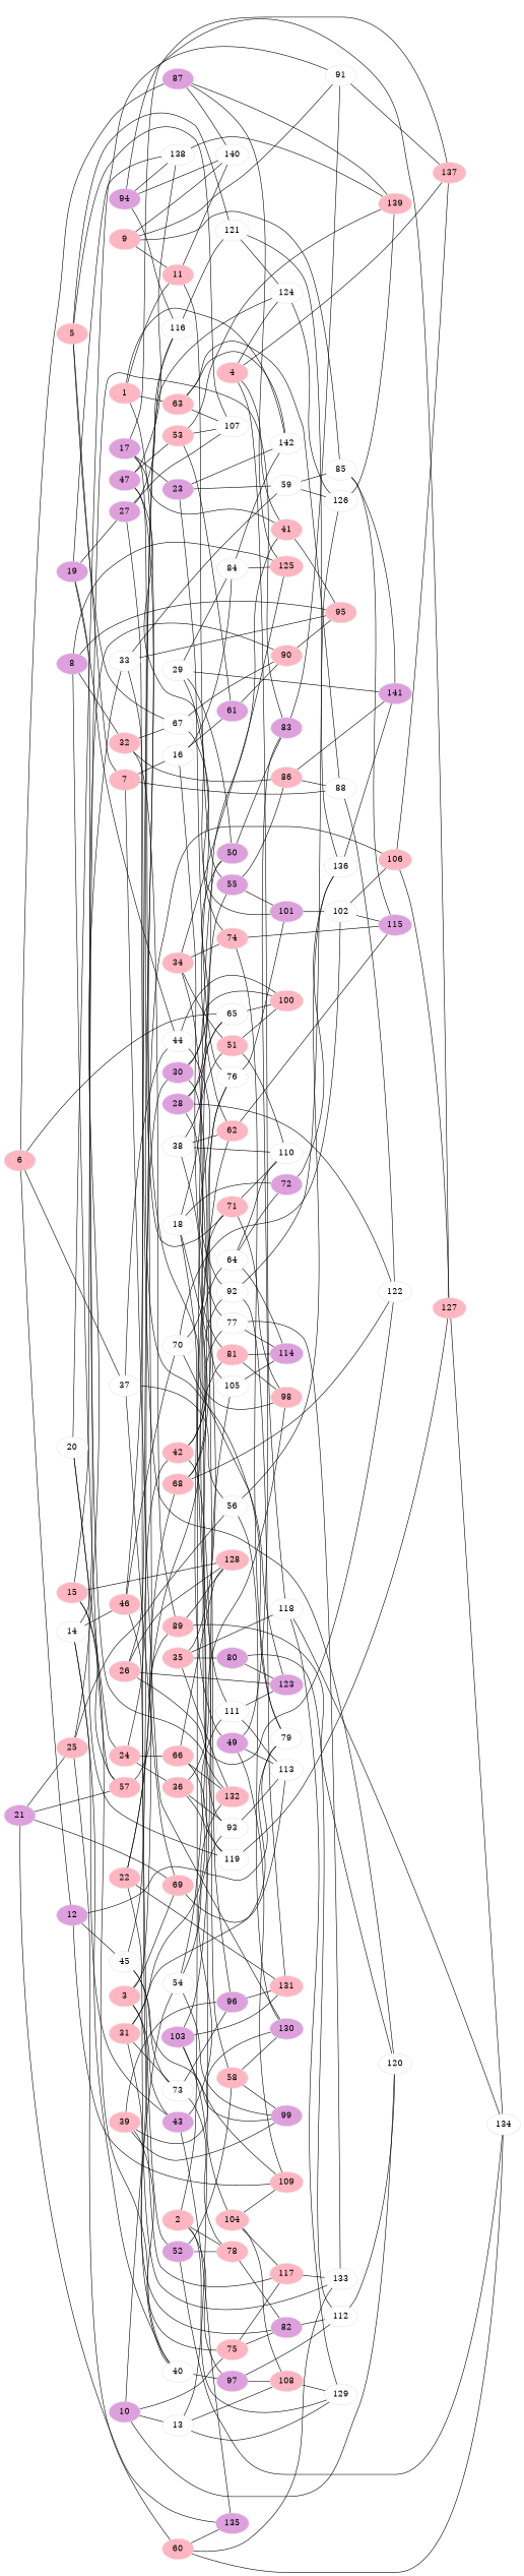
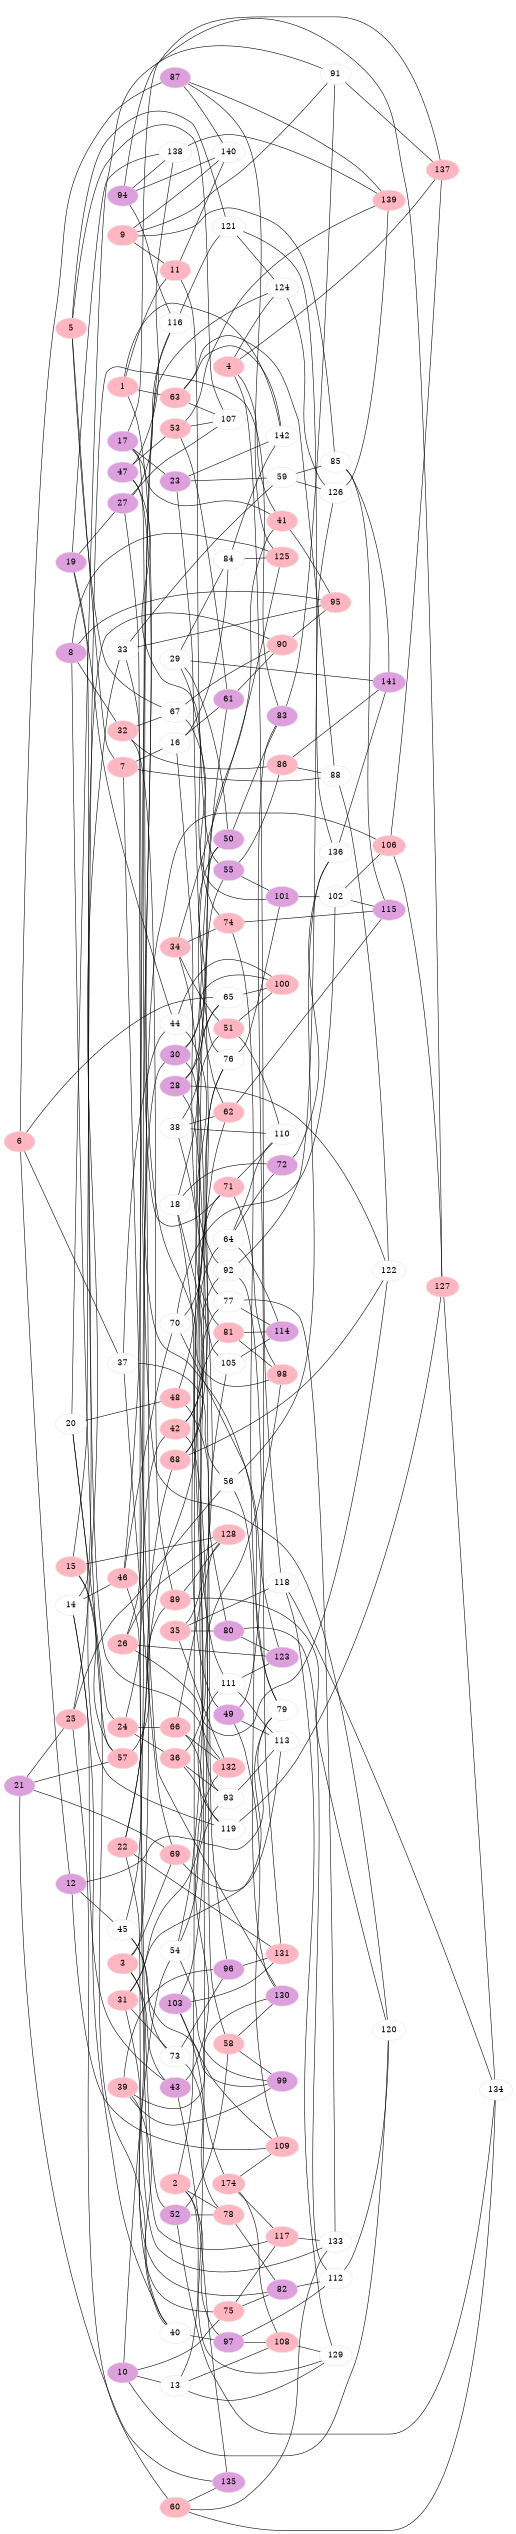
  graph {
    rankdir=LR
    node [color=gray90 fillcolor=lightpink style=filled]
    1
    11
    63
    98
    142 [fillcolor=white]
    140 [fillcolor=white]
    55 [fillcolor=plum]
    107 [fillcolor=white]
    88 [fillcolor=white]
    50 [fillcolor=plum]
    2
    78
    97 [fillcolor=plum]
    129 [fillcolor=white]
    83 [fillcolor=plum]
    82 [fillcolor=plum]
    108
    112 [fillcolor=white]
    43 [fillcolor=plum]
    3
    69
    124 [fillcolor=white]
    135 [fillcolor=plum]
    93 [fillcolor=white]
    113 [fillcolor=white]
    126 [fillcolor=white]
    4
    41
    118 [fillcolor=white]
    137
    95
    134 [fillcolor=white]
    5
    7
    67 [fillcolor=white]
    121 [fillcolor=white]
    16 [fillcolor=white]
    130 [fillcolor=plum]
    90
    74
    136 [fillcolor=white]
    12 [fillcolor=plum]
    6
    37 [fillcolor=white]
    65 [fillcolor=white]
    87 [fillcolor=plum]
    45 [fillcolor=white]
    79 [fillcolor=white]
    109
    44 [fillcolor=white]
    56 [fillcolor=white]
    100
    125
    139
    61 [fillcolor=plum]
    77 [fillcolor=white]
    84 [fillcolor=white]
    122 [fillcolor=white]
    8 [fillcolor=plum]
    32
    57
    86
    89
    9
    85 [fillcolor=white]
    91 [fillcolor=white]
    141 [fillcolor=plum]
    115 [fillcolor=plum]
    10 [fillcolor=plum]
    13 [fillcolor=white]
    54 [fillcolor=white]
    75
    120 [fillcolor=white]
    132
    62
    99 [fillcolor=plum]
    117
    101 [fillcolor=plum]
    73 [fillcolor=white]
    106
    14 [fillcolor=white]
    40 [fillcolor=white]
    46
    116 [fillcolor=white]
    70 [fillcolor=white]
    15
    128
    133 [fillcolor=white]
    114 [fillcolor=plum]
    17 [fillcolor=plum]
    23 [fillcolor=plum]
    71
    59 [fillcolor=white]
    76 [fillcolor=white]
    110 [fillcolor=white]
    18 [fillcolor=white]
    49 [fillcolor=plum]
    51
    72 [fillcolor=plum]
    105 [fillcolor=white]
    19 [fillcolor=plum]
    27 [fillcolor=plum]
    138 [fillcolor=white]
    92 [fillcolor=white]
    20 [fillcolor=white]
    24
+   48
    119 [fillcolor=white]
    36
    42
    66
    80 [fillcolor=plum]
    127
    21 [fillcolor=plum]
    25
    33 [fillcolor=white]
    60
    22
    68
    81
    131
    58
    64 [fillcolor=white]
    52 [fillcolor=plum]
    26
    30 [fillcolor=plum]
    123 [fillcolor=plum]
    28 [fillcolor=plum]
    96 [fillcolor=plum]
    29 [fillcolor=white]
    31
    111 [fillcolor=white]
    34
    35
    38 [fillcolor=white]
    39
    102 [fillcolor=white]
    47 [fillcolor=plum]
    53
    94 [fillcolor=plum]
    103 [fillcolor=plum]
-   104
+   104 [label=174]
    1 -- 11
    1 -- 63
    1 -- 98
    1 -- 142
    11 -- 140
    11 -- 55
    63 -- 142
    63 -- 107
    63 -- 88
    55 -- 86
    55 -- 101
    88 -- 122
    50 -- 83
    2 -- 50
    2 -- 78
    2 -- 97
    2 -- 129
    78 -- 82
    97 -- 108
    97 -- 112
    83 -- 91
    82 -- 112
    108 -- 129
    112 -- 120
    43 -- 135
    43 -- 93
    3 -- 82
    3 -- 43
    3 -- 69
    3 -- 124
    69 -- 113
    124 -- 126
    93 -- 113
    126 -- 139
    4 -- 124
    4 -- 41
    4 -- 118
    4 -- 137
    41 -- 95
    118 -- 129
    118 -- 134
    5 -- 107
    5 -- 7
    5 -- 67
    5 -- 121
    7 -- 88
    7 -- 16
    7 -- 130
    67 -- 90
    67 -- 74
    121 -- 124
    121 -- 136
    16 -- 61
    16 -- 77
    16 -- 84
    90 -- 95
    74 -- 79
    74 -- 115
    136 -- 141
    12 -- 45
    12 -- 79
    12 -- 109
    6 -- 12
    6 -- 37
    6 -- 65
    6 -- 87
    37 -- 69
    37 -- 44
    37 -- 56
    65 -- 100
    87 -- 140
    87 -- 125
    87 -- 139
    45 -- 99
    45 -- 73
    45 -- 106
    44 -- 100
    44 -- 92
    56 -- 130
    56 -- 136
    61 -- 90
    77 -- 133
    77 -- 114
    84 -- 142
    84 -- 125
    8 -- 95
    8 -- 125
    8 -- 32
    8 -- 57
    32 -- 67
    32 -- 86
    32 -- 89
    57 -- 89
    86 -- 88
    86 -- 141
    89 -- 120
    89 -- 128
    9 -- 11
    9 -- 140
    9 -- 85
    9 -- 91
    85 -- 141
    85 -- 115
    91 -- 137
    10 -- 13
    10 -- 54
    10 -- 75
    10 -- 120
    13 -- 55
    13 -- 129
    13 -- 108
    54 -- 132
    54 -- 62
    54 -- 99
    75 -- 82
    75 -- 117
    62 -- 115
    117 -- 133
    101 -- 102
    73 -- 78
    73 -- 96
    106 -- 137
    106 -- 127
    14 -- 43
    14 -- 90
    14 -- 40
    14 -- 46
    40 -- 97
    46 -- 117
    46 -- 116
    46 -- 70
    116 -- 121
    70 -- 79
    70 -- 71
    70 -- 102
    15 -- 83
    15 -- 57
    15 -- 40
    15 -- 128
    17 -- 41
    17 -- 137
    17 -- 23
    17 -- 71
    23 -- 142
    23 -- 59
    23 -- 76
    71 -- 98
    71 -- 110
    59 -- 126
    59 -- 85
    76 -- 101
    18 -- 49
    18 -- 51
    18 -- 72
    18 -- 105
    49 -- 83
    49 -- 113
    49 -- 109
    51 -- 100
    51 -- 110
    72 -- 136
    105 -- 114
    19 -- 44
    19 -- 132
    19 -- 27
    19 -- 138
    27 -- 107
    27 -- 120
    27 -- 116
    138 -- 139
    92 -- 126
    92 -- 131
    20 -- 91
    20 -- 24
+   20 -- 48
    20 -- 119
    24 -- 36
    24 -- 42
    24 -- 66
+   48 -- 61
+   48 -- 80
    119 -- 127
    36 -- 98
    36 -- 93
    36 -- 119
    42 -- 92
    42 -- 58
    42 -- 64
    66 -- 132
    66 -- 128
    66 -- 119
    80 -- 112
    80 -- 123
    127 -- 134
    21 -- 69
    21 -- 135
    21 -- 57
    21 -- 25
    25 -- 56
    25 -- 33
    25 -- 60
    33 -- 95
    33 -- 59
    33 -- 52
    60 -- 135
    60 -- 134
    60 -- 133
    22 -- 133
    22 -- 68
    22 -- 81
    22 -- 131
    68 -- 77
    68 -- 122
    68 -- 76
    81 -- 98
    81 -- 114
    58 -- 130
    58 -- 99
    64 -- 114
    64 -- 110
    64 -- 72
    52 -- 78
    52 -- 134
    52 -- 58
    26 -- 122
    26 -- 128
    26 -- 30
    26 -- 123
    30 -- 50
    30 -- 93
    30 -- 100
    28 -- 41
    28 -- 65
    28 -- 122
    28 -- 96
    96 -- 131
    29 -- 50
    29 -- 84
    29 -- 141
    29 -- 62
    31 -- 79
    31 -- 75
    31 -- 73
    31 -- 111
    111 -- 113
    111 -- 123
    34 -- 74
    34 -- 125
    34 -- 51
    34 -- 111
    35 -- 118
    35 -- 132
    35 -- 76
    35 -- 80
    38 -- 65
    38 -- 62
    38 -- 110
    38 -- 81
    39 -- 130
    39 -- 99
    39 -- 40
    39 -- 96
    102 -- 115
    102 -- 106
    47 -- 101
    47 -- 138
    47 -- 123
    47 -- 53
    53 -- 107
    53 -- 139
    53 -- 61
    94 -- 140
    94 -- 116
    94 -- 138
    94 -- 127
    103 -- 109
    103 -- 105
    103 -- 131
    103 -- 104
    104 -- 108
    104 -- 109
    104 -- 117
  }
